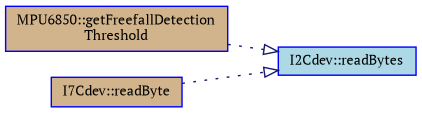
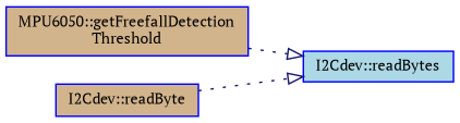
  digraph {
    fontname="PT Serif"
    rankdir=LR
    node [color=blue fillcolor=tan fontname="PT Serif" fontsize=10 shape=record style=filled]
    edge [arrowhead=onormal color=midnightblue fontname="PT Serif" fontsize=10 labelfontname=Helvetica labelfontsize=10 style=dotted]
-   n1 [fontcolor=black height=0.2 label="MPU6850::getFreefallDetection\lThreshold" width=0.4]
+   n1 [fontcolor=black height=0.2 label="MPU6050::getFreefallDetection\lThreshold" width=0.4]
    n2 [fillcolor=lightblue height=0.2 label="I2Cdev::readBytes" width=0.4]
-   n3 [height=0.2 label="I7Cdev::readByte" width=0.4]
+   n3 [height=0.2 label="I2Cdev::readByte" width=0.4]
    n1 -> n2
    n3 -> n2
  }
